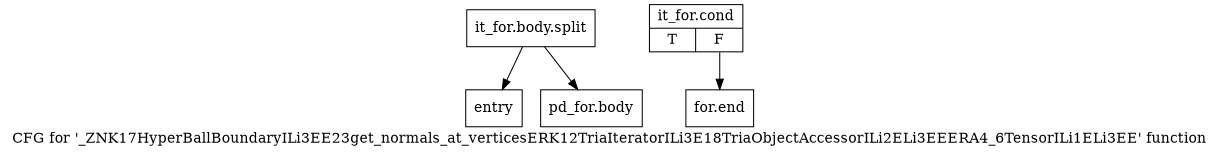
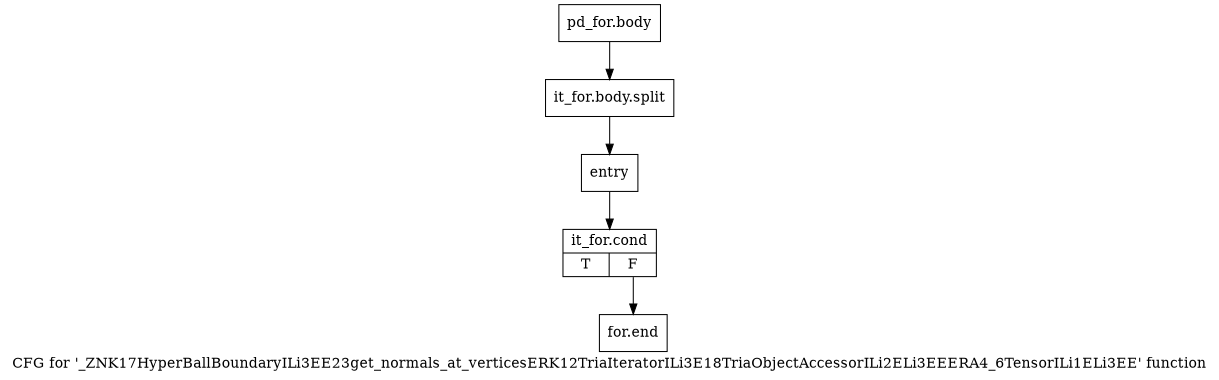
  digraph {
    label="CFG for '_ZNK17HyperBallBoundaryILi3EE23get_normals_at_verticesERK12TriaIteratorILi3E18TriaObjectAccessorILi2ELi3EEERA4_6TensorILi1ELi3EE' function"
    node [shape=record]
    n1 [label="{entry}"]
    n2 [label="{it_for.cond|{<s0>T|<s1>F}}"]
    n3 [label="{for.end}"]
    n4 [label="{pd_for.body}"]
    n5 [label="{it_for.body.split}"]
+   n1 -> n2
    n2 -> n3 [tailport=s1]
-   n5 -> n4
+   n4 -> n5
    n5 -> n1
  }
